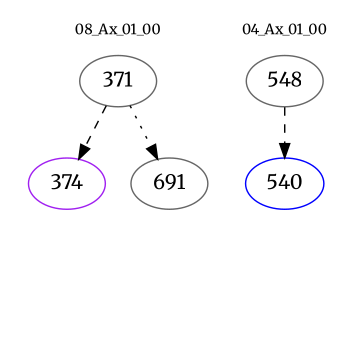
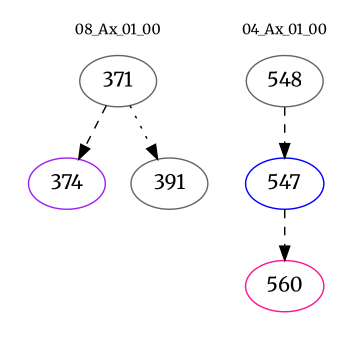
  digraph {
    fontname=Merriweather
    node [color=gray40 fontname=Merriweather]
    edge [color=black fontname=Merriweather style=dashed]
    n1 [label=371]
    n2 [color=purple label=374]
-   n3 [label=691]
-   n4 [color=blue label=540]
+   n3 [label=391]
+   n4 [color=blue label=547]
    n5 [label=548]
+   n6 [color=deeppink label=560]
    subgraph cluster_1 {
      color=white
      fontsize=10
      label="08_Ax_01_00"
      n1
      n2
      n3
    }
    subgraph cluster_2 {
      color=white
      fontsize=10
      label="04_Ax_01_00"
      n4
      n5
+     n6
    }
    n1 -> n2
    n1 -> n3 [style=dotted]
+   n4 -> n6
    n5 -> n4
  }
